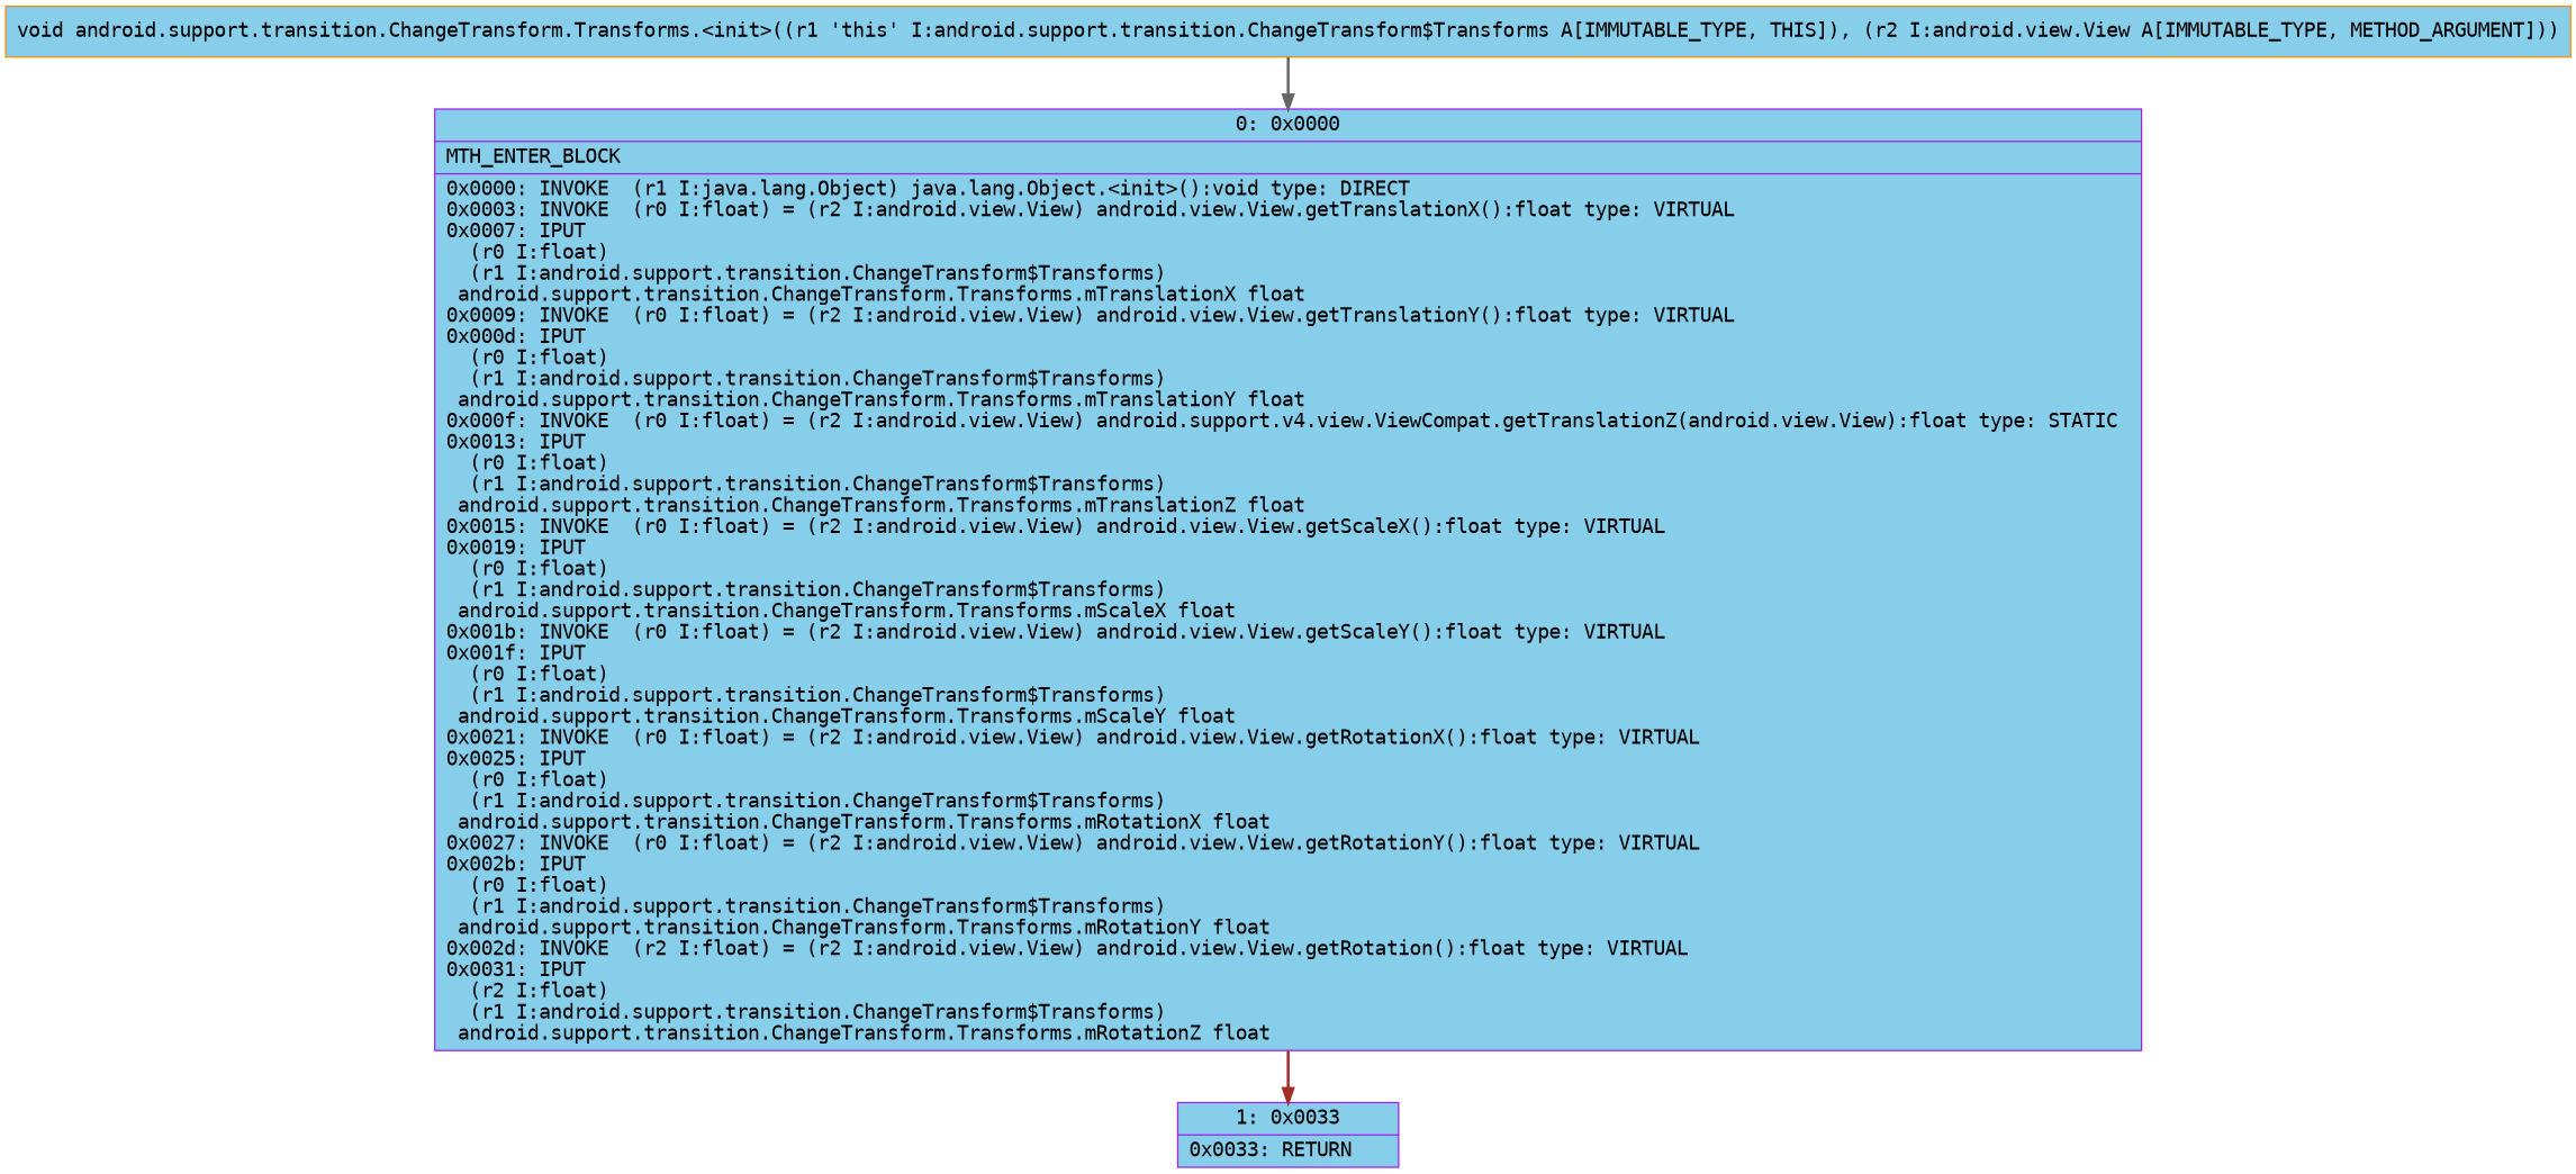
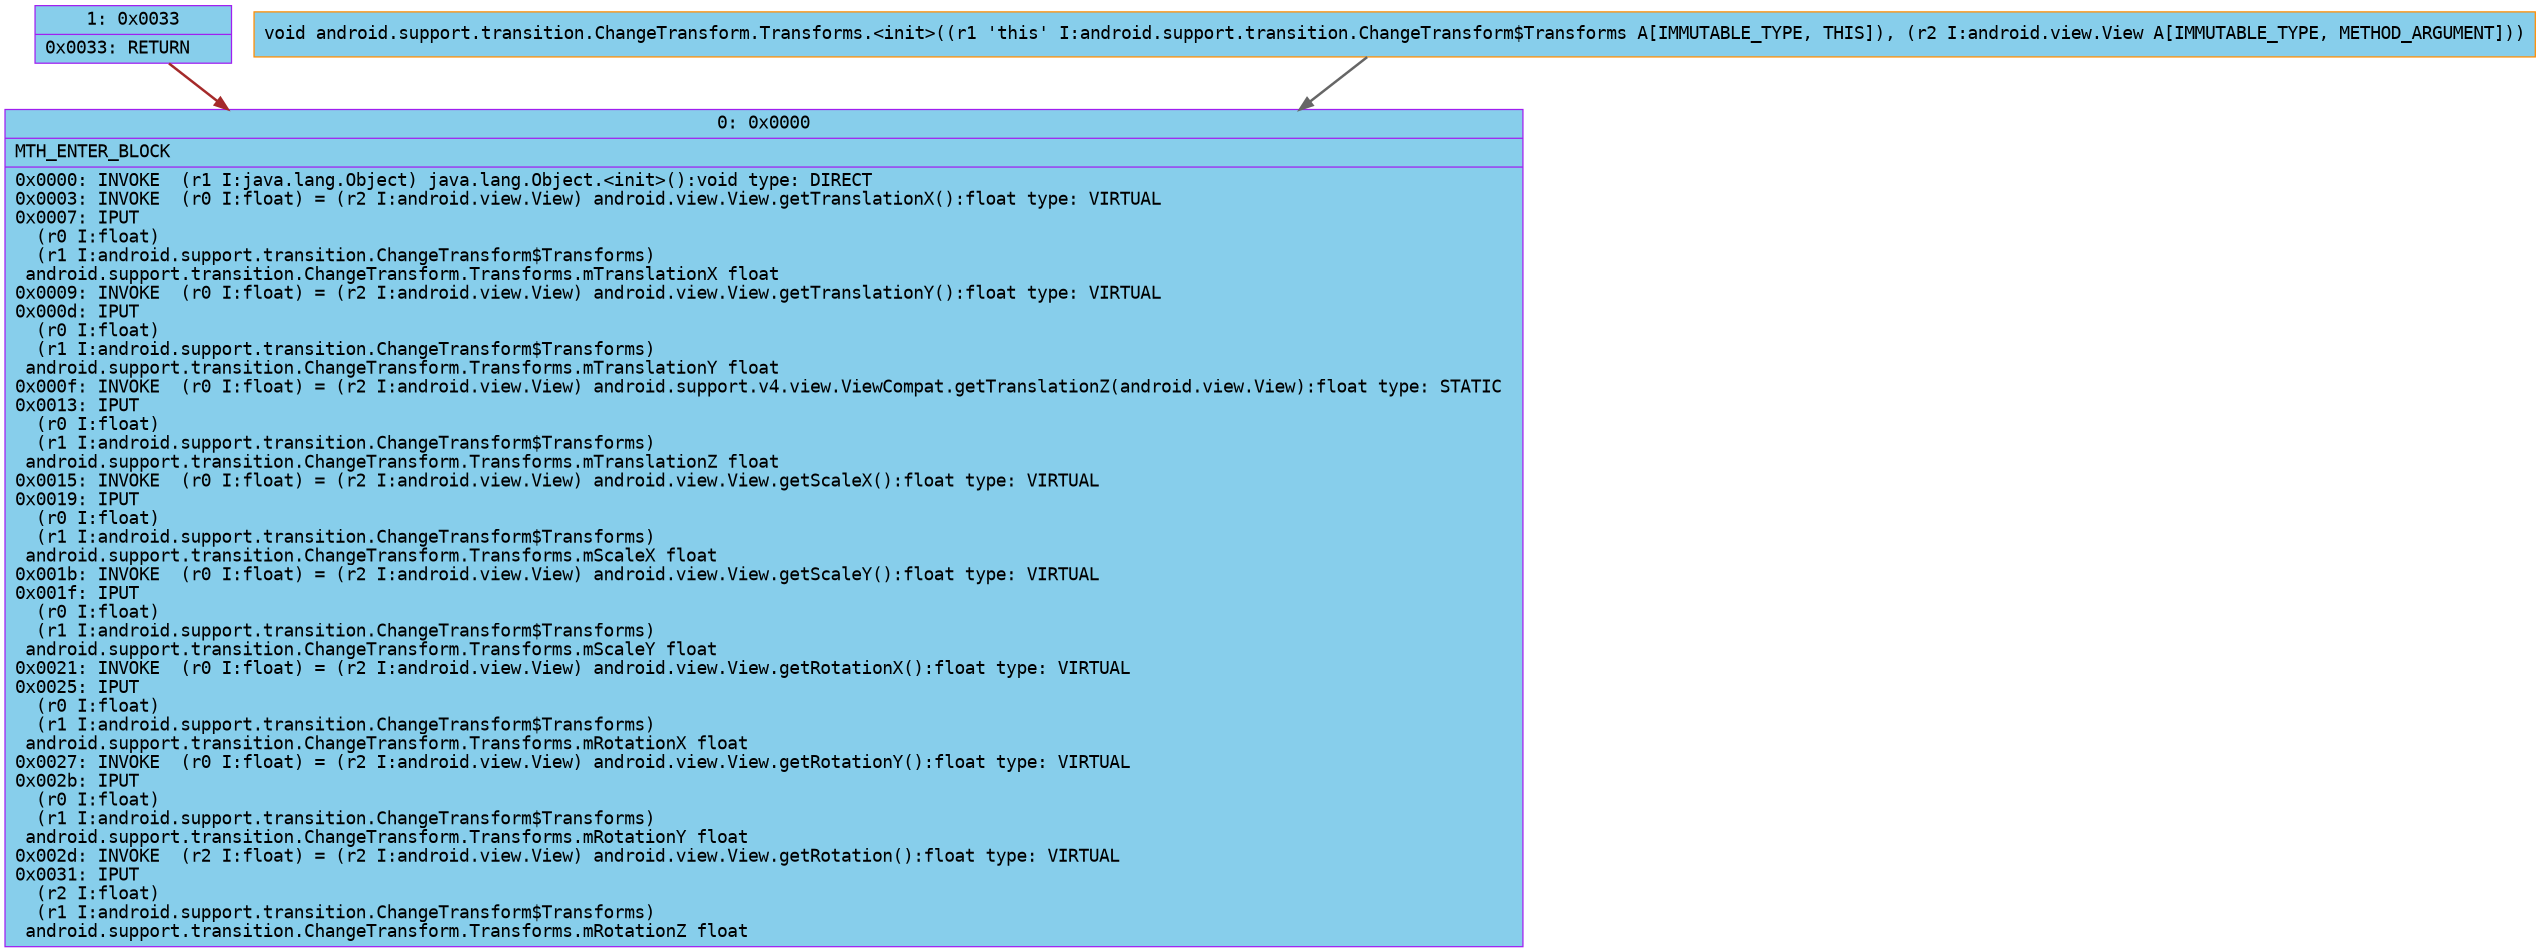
  digraph {
    fontname="DejaVu Sans Mono"
    node [shape=record style=filled fillcolor=skyblue color=purple fontname="DejaVu Sans Mono"]
    edge [style=bold fontname="DejaVu Sans Mono"]
    n1 [label="{0\:\ 0x0000|MTH_ENTER_BLOCK\l|0x0000: INVOKE  (r1 I:java.lang.Object) java.lang.Object.\<init\>():void type: DIRECT \l0x0003: INVOKE  (r0 I:float) = (r2 I:android.view.View) android.view.View.getTranslationX():float type: VIRTUAL \l0x0007: IPUT  \l  (r0 I:float)\l  (r1 I:android.support.transition.ChangeTransform$Transforms)\l android.support.transition.ChangeTransform.Transforms.mTranslationX float \l0x0009: INVOKE  (r0 I:float) = (r2 I:android.view.View) android.view.View.getTranslationY():float type: VIRTUAL \l0x000d: IPUT  \l  (r0 I:float)\l  (r1 I:android.support.transition.ChangeTransform$Transforms)\l android.support.transition.ChangeTransform.Transforms.mTranslationY float \l0x000f: INVOKE  (r0 I:float) = (r2 I:android.view.View) android.support.v4.view.ViewCompat.getTranslationZ(android.view.View):float type: STATIC \l0x0013: IPUT  \l  (r0 I:float)\l  (r1 I:android.support.transition.ChangeTransform$Transforms)\l android.support.transition.ChangeTransform.Transforms.mTranslationZ float \l0x0015: INVOKE  (r0 I:float) = (r2 I:android.view.View) android.view.View.getScaleX():float type: VIRTUAL \l0x0019: IPUT  \l  (r0 I:float)\l  (r1 I:android.support.transition.ChangeTransform$Transforms)\l android.support.transition.ChangeTransform.Transforms.mScaleX float \l0x001b: INVOKE  (r0 I:float) = (r2 I:android.view.View) android.view.View.getScaleY():float type: VIRTUAL \l0x001f: IPUT  \l  (r0 I:float)\l  (r1 I:android.support.transition.ChangeTransform$Transforms)\l android.support.transition.ChangeTransform.Transforms.mScaleY float \l0x0021: INVOKE  (r0 I:float) = (r2 I:android.view.View) android.view.View.getRotationX():float type: VIRTUAL \l0x0025: IPUT  \l  (r0 I:float)\l  (r1 I:android.support.transition.ChangeTransform$Transforms)\l android.support.transition.ChangeTransform.Transforms.mRotationX float \l0x0027: INVOKE  (r0 I:float) = (r2 I:android.view.View) android.view.View.getRotationY():float type: VIRTUAL \l0x002b: IPUT  \l  (r0 I:float)\l  (r1 I:android.support.transition.ChangeTransform$Transforms)\l android.support.transition.ChangeTransform.Transforms.mRotationY float \l0x002d: INVOKE  (r2 I:float) = (r2 I:android.view.View) android.view.View.getRotation():float type: VIRTUAL \l0x0031: IPUT  \l  (r2 I:float)\l  (r1 I:android.support.transition.ChangeTransform$Transforms)\l android.support.transition.ChangeTransform.Transforms.mRotationZ float \l}"]
    n2 [label="{1\:\ 0x0033|0x0033: RETURN   \l}"]
    n3 [label="{void android.support.transition.ChangeTransform.Transforms.\<init\>((r1 'this' I:android.support.transition.ChangeTransform$Transforms A[IMMUTABLE_TYPE, THIS]), (r2 I:android.view.View A[IMMUTABLE_TYPE, METHOD_ARGUMENT])) }" color=darkorange]
-   n1 -> n2 [color=brown]
+   n2 -> n1 [color=brown]
    n3 -> n1 [color=gray40]
  }
